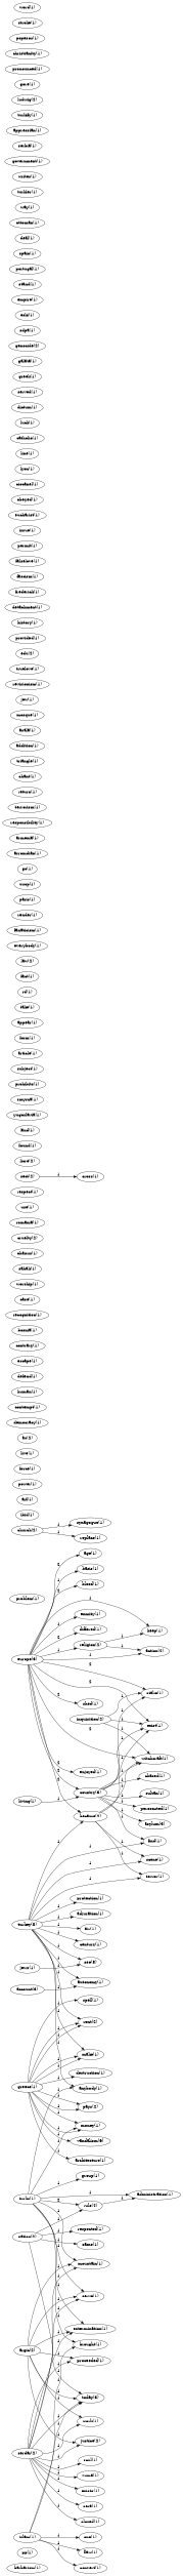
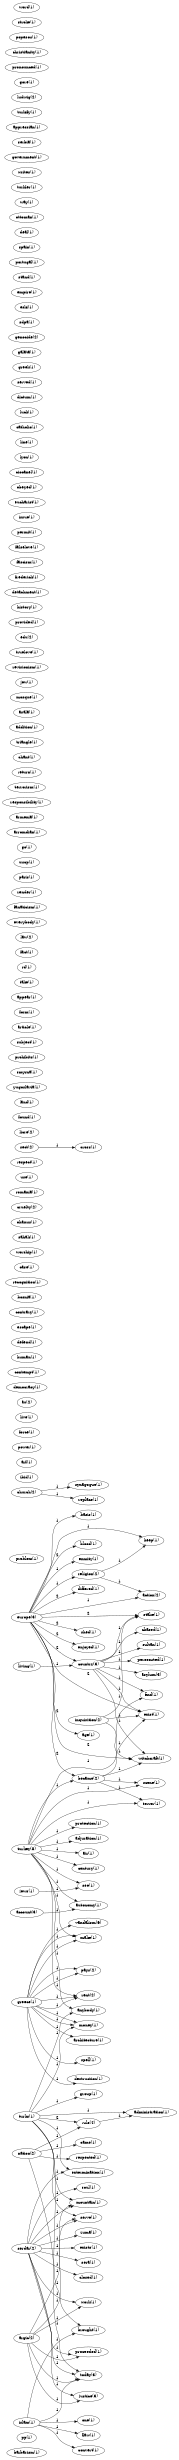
  digraph {
    rankdir=LR
    n1 [label="barbarism(1)"]
    n2 [label="pp(1)"]
    n3 [label="inquisition(2)"]
    n4 [label="stake(1)"]
    n5 [label="witchcraft(1)"]
    n6 [label="exist(1)"]
    n7 [label="problem(1)"]
    n8 [label="church(2)"]
    n9 [label="synagogue(1)"]
    n10 [label="replace(1)"]
    n11 [label="ibid(1)"]
    n12 [label="arf(1)"]
    n13 [label="power(1)"]
    n14 [label="force(1)"]
    n15 [label="live(1)"]
    n16 [label="au(2)"]
    n17 [label="democracy(1)"]
    n18 [label="contempt(1)"]
    n19 [label="human(1)"]
    n20 [label="nation(2)"]
    n21 [label="came(1)"]
    n22 [label="respected(1)"]
    n23 [label="today(3)"]
    n24 [label="rule(4)"]
    n25 [label="administration(1)"]
    n26 [label="defend(1)"]
    n27 [label="escape(1)"]
    n28 [label="contrary(1)"]
    n29 [label="bosnia(1)"]
    n30 [label="recognition(1)"]
    n31 [label="case(1)"]
    n32 [label="worship(1)"]
    n33 [label="sahak(1)"]
    n34 [label="serdar(2)"]
    n35 [label="zuma(1)"]
    n36 [label="exists(1)"]
    n37 [label="sera(1)"]
    n38 [label="closed(1)"]
    n39 [label="soul(1)"]
-   n40 [label="justice(2)"]
+   n40 [label="justice(3)"]
    n41 [label="work(1)"]
    n42 [label="proceeded(1)"]
    n43 [label="mountain(1)"]
    n44 [label="serve(1)"]
    n45 [label="extermination(1)"]
    n46 [label="ohanus(1)"]
    n47 [label="cruelty(2)"]
    n48 [label="greece(1)"]
    n49 [label="vandalism(6)"]
    n50 [label="architecture(1)"]
    n51 [label="spell(1)"]
    n52 [label="destruction(1)"]
    n53 [label="pays(2)"]
    n54 [label="make(1)"]
    n55 [label="rent(2)"]
    n56 [label="money(1)"]
    n57 [label="romania(1)"]
    n58 [label="use(1)"]
    n59 [label="europe(3)"]
    n60 [label="country(3)"]
    n61 [label="enjoyed(1)"]
    n62 [label="age(1)"]
    n63 [label="religion(2)"]
    n64 [label="basis(1)"]
    n65 [label="blood(1)"]
    n66 [label="became(2)"]
    n67 [label="enmity(1)"]
    n68 [label="differed(1)"]
    n69 [label="action(2)"]
    n70 [label="shed(1)"]
    n71 [label="keep(1)"]
    n72 [label="chased(1)"]
    n73 [label="sultan(1)"]
    n74 [label="persecuted(1)"]
    n75 [label="asylum(3)"]
    n76 [label="find(1)"]
    n77 [label="scene(1)"]
    n78 [label="terror(1)"]
    n79 [label="living(1)"]
    n80 [label="respect(1)"]
    n81 [label="sect(2)"]
    n82 [label="cross(1)"]
    n83 [label="licre(2)"]
    n84 [label="found(1)"]
    n85 [label="land(1)"]
    n86 [label="yugoslavia(1)"]
    n87 [label="smyrna(1)"]
    n88 [label="prohibits(1)"]
    n89 [label="subject(1)"]
    n90 [label="article(1)"]
    n91 [label="form(1)"]
    n92 [label="appear(1)"]
    n93 [label="take(1)"]
    n94 [label="rd(1)"]
    n95 [label="fact(1)"]
    n96 [label="law(2)"]
    n97 [label="everybody(1)"]
    n98 [label="fanaticism(1)"]
    n99 [label="render(1)"]
    n100 [label="paris(1)"]
    n101 [label="uucp(1)"]
    n102 [label="go(1)"]
    n103 [label="arromdian(1)"]
    n104 [label="islam(1)"]
    n105 [label="flaw(1)"]
    n106 [label="convert(1)"]
    n107 [label="one(1)"]
    n108 [label="brought(1)"]
    n109 [label="armenia(1)"]
    n110 [label="responsibility(1)"]
    n111 [label="terrorism(1)"]
    n112 [label="return(1)"]
    n113 [label="chant(1)"]
    n114 [label="triangle(1)"]
    n115 [label="addition(1)"]
    n116 [label="asala(1)"]
    n117 [label="mosque(1)"]
    n118 [label="jew(1)"]
    n119 [label="revisionism(1)"]
    n120 [label="truelove(1)"]
    n121 [label="edu(2)"]
    n122 [label="provided(1)"]
    n123 [label="argic(2)"]
    n124 [label="history(1)"]
    n125 [label="detachment(1)"]
    n126 [label="frederick(1)"]
    n127 [label="account(3)"]
    n128 [label="autonomy(1)"]
    n129 [label="fascism(1)"]
    n130 [label="falselove(1)"]
    n131 [label="permit(1)"]
    n132 [label="turkey(8)"]
    n133 [label="protection(1)"]
    n134 [label="adjuration(1)"]
    n135 [label="air(1)"]
    n136 [label="century(1)"]
-   n137 [label="see(8)"]
+   n137 [label="see(1)"]
    n138 [label="anybody(1)"]
    n139 [label="issue(1)"]
    n140 [label="eucharist(1)"]
    n141 [label="obeyed(1)"]
    n142 [label="ciocanel(1)"]
    n143 [label="lyon(1)"]
    n144 [label="line(1)"]
    n145 [label="catholic(1)"]
    n146 [label="luck(1)"]
    n147 [label="dictum(1)"]
    n148 [label="served(1)"]
    n149 [label="greek(1)"]
    n150 [label="galata(1)"]
    n151 [label="genocide(2)"]
    n152 [label="sdpa(1)"]
    n153 [label="eski(1)"]
    n154 [label="empire(1)"]
    n155 [label="stand(1)"]
    n156 [label="portugal(1)"]
    n157 [label="spain(1)"]
    n158 [label="deal(1)"]
    n159 [label="turks(1)"]
    n160 [label="group(1)"]
    n161 [label="ottoman(1)"]
    n162 [label="way(1)"]
    n163 [label="turkler(1)"]
    n164 [label="writes(1)"]
    n165 [label="government(1)"]
    n166 [label="serbia(1)"]
    n167 [label="appressian(1)"]
    n168 [label="jews(1)"]
    n169 [label="turkify(1)"]
    n170 [label="ludwig(2)"]
    n171 [label="gore(1)"]
    n172 [label="pronounced(1)"]
    n173 [label="christianity(1)"]
    n174 [label="popescu(1)"]
    n175 [label="stroke(1)"]
    n176 [label="word(1)"]
    n3 -> n4 [label=1]
    n3 -> n5 [label=1]
    n3 -> n6 [label=1]
    n8 -> n9 [label=1]
    n8 -> n10 [label=1]
    n20 -> n21 [label=1]
    n20 -> n22 [label=1]
    n20 -> n23 [label=1]
    n20 -> n24 [label=1]
    n24 -> n25 [label=1]
    n34 -> n23 [label=1]
    n34 -> n35 [label=1]
    n34 -> n36 [label=1]
    n34 -> n37 [label=1]
    n34 -> n38 [label=1]
    n34 -> n39 [label=1]
    n34 -> n40 [label=1]
    n34 -> n41 [label=1]
    n34 -> n42 [label=1]
    n34 -> n43 [label=1]
    n34 -> n44 [label=1]
    n34 -> n45 [label=1]
    n48 -> n49 [label=1]
    n48 -> n50 [label=1]
    n48 -> n51 [label=1]
    n48 -> n52 [label=1]
    n48 -> n53 [label=1]
    n48 -> n53 [label=1]
    n48 -> n54 [label=1]
    n48 -> n54 [label=1]
    n48 -> n55 [label=1]
    n48 -> n55 [label=1]
    n48 -> n56 [label=1]
    n48 -> n56 [label=1]
    n59 -> n4 [label=2]
    n59 -> n5 [label=2]
    n59 -> n6 [label=2]
    n59 -> n60 [label=2]
    n59 -> n61 [label=2]
    n59 -> n62 [label=2]
    n59 -> n63 [label=1]
    n59 -> n64 [label=1]
    n59 -> n65 [label=2]
    n59 -> n66 [label=2]
    n59 -> n67 [label=1]
    n59 -> n68 [label=2]
    n59 -> n69 [label=1]
    n59 -> n70 [label=2]
    n59 -> n71 [label=1]
    n60 -> n4 [label=1]
    n60 -> n5 [label=1]
    n60 -> n6 [label=1]
    n60 -> n72 [label=1]
    n60 -> n73 [label=1]
    n60 -> n74 [label=1]
    n60 -> n75 [label=1]
    n60 -> n76 [label=1]
    n63 -> n69 [label=1]
    n63 -> n71 [label=1]
    n66 -> n5 [label=1]
    n66 -> n6 [label=1]
    n66 -> n77 [label=1]
    n66 -> n78 [label=1]
    n79 -> n60 [label=1]
    n81 -> n82 [label=1]
    n104 -> n23 [label=1]
    n104 -> n105 [label=1]
    n104 -> n106 [label=1]
    n104 -> n107 [label=1]
    n104 -> n108 [label=1]
    n123 -> n23 [label=1]
    n123 -> n40 [label=1]
    n123 -> n41 [label=1]
    n123 -> n42 [label=1]
    n123 -> n43 [label=1]
    n123 -> n44 [label=1]
-   n123 -> n45 [label=1]
    n127 -> n128 [label=1]
    n132 -> n54 [label=1]
    n132 -> n55 [label=1]
    n132 -> n66 [label=1]
    n132 -> n76 [label=1]
    n132 -> n77 [label=1]
    n132 -> n78 [label=1]
    n132 -> n128 [label=1]
    n132 -> n133 [label=1]
    n132 -> n134 [label=1]
    n132 -> n135 [label=1]
    n132 -> n136 [label=1]
    n132 -> n137 [label=1]
    n132 -> n138 [label=1]
    n159 -> n24 [label=2]
    n159 -> n25 [label=1]
    n159 -> n43 [label=1]
    n159 -> n44 [label=1]
    n159 -> n45 [label=1]
    n159 -> n56 [label=1]
    n159 -> n108 [label=1]
    n159 -> n138 [label=1]
    n159 -> n160 [label=1]
    n168 -> n137 [label=1]
  }
